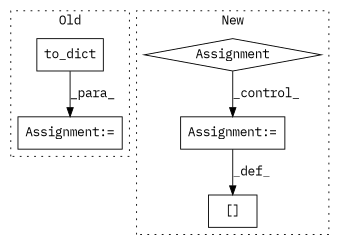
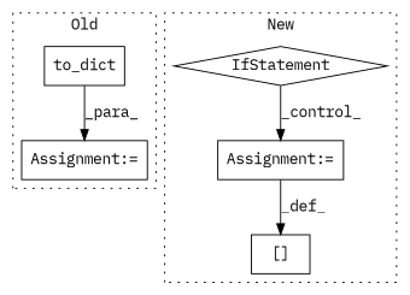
  digraph {
    fontname="IBM Plex Mono"
    node [a=7 shape=box fontname="IBM Plex Mono"]
    edge [fontname="IBM Plex Mono"]
    n1 [a=32 l="8,1" label=to_dict s="7900,7914"]
    n2 [l=1 label="Assignment:=" s=7861]
    n3 [a=2 l="19,1" label="[]" s="9919,9971"]
    n4 [l=44 label="Assignment:=" s=7991]
-   n5 [a=25 l=45 label=Assignment s=8101 shape=diamond]
+   n5 [a=25 l=45 label=IfStatement s=8101 shape=diamond]
    subgraph cluster_1 {
      label=Old
      style=dotted
      n1
      n2
    }
    subgraph cluster_2 {
      label=New
      style=dotted
      n3
      n4
      n5
    }
    n1 -> n2 [label=_para_]
    n4 -> n3 [label=_def_]
    n5 -> n4 [label=_control_]
  }
